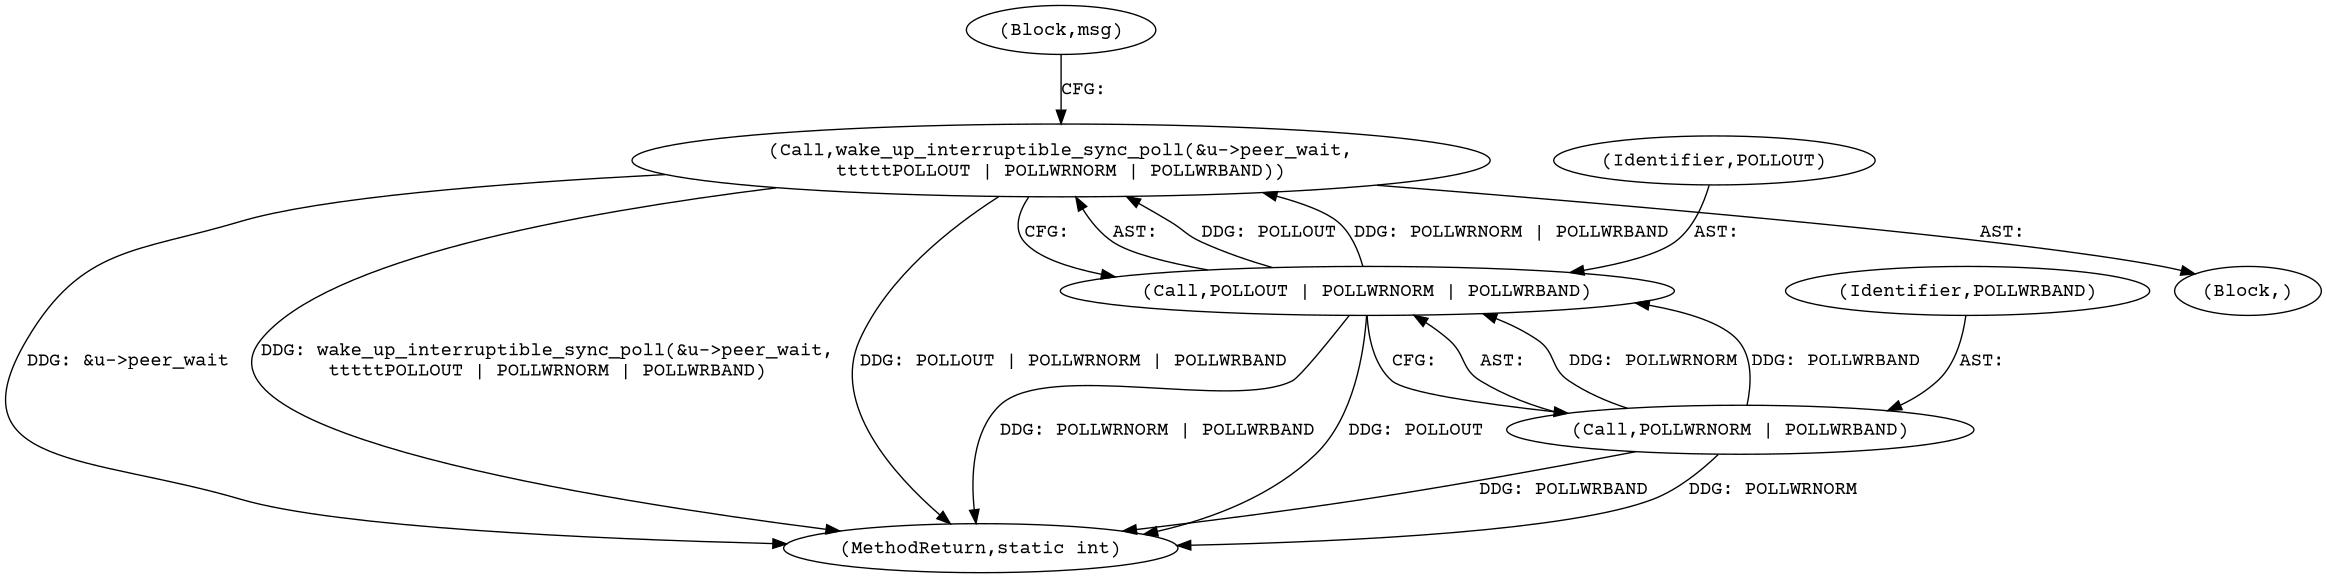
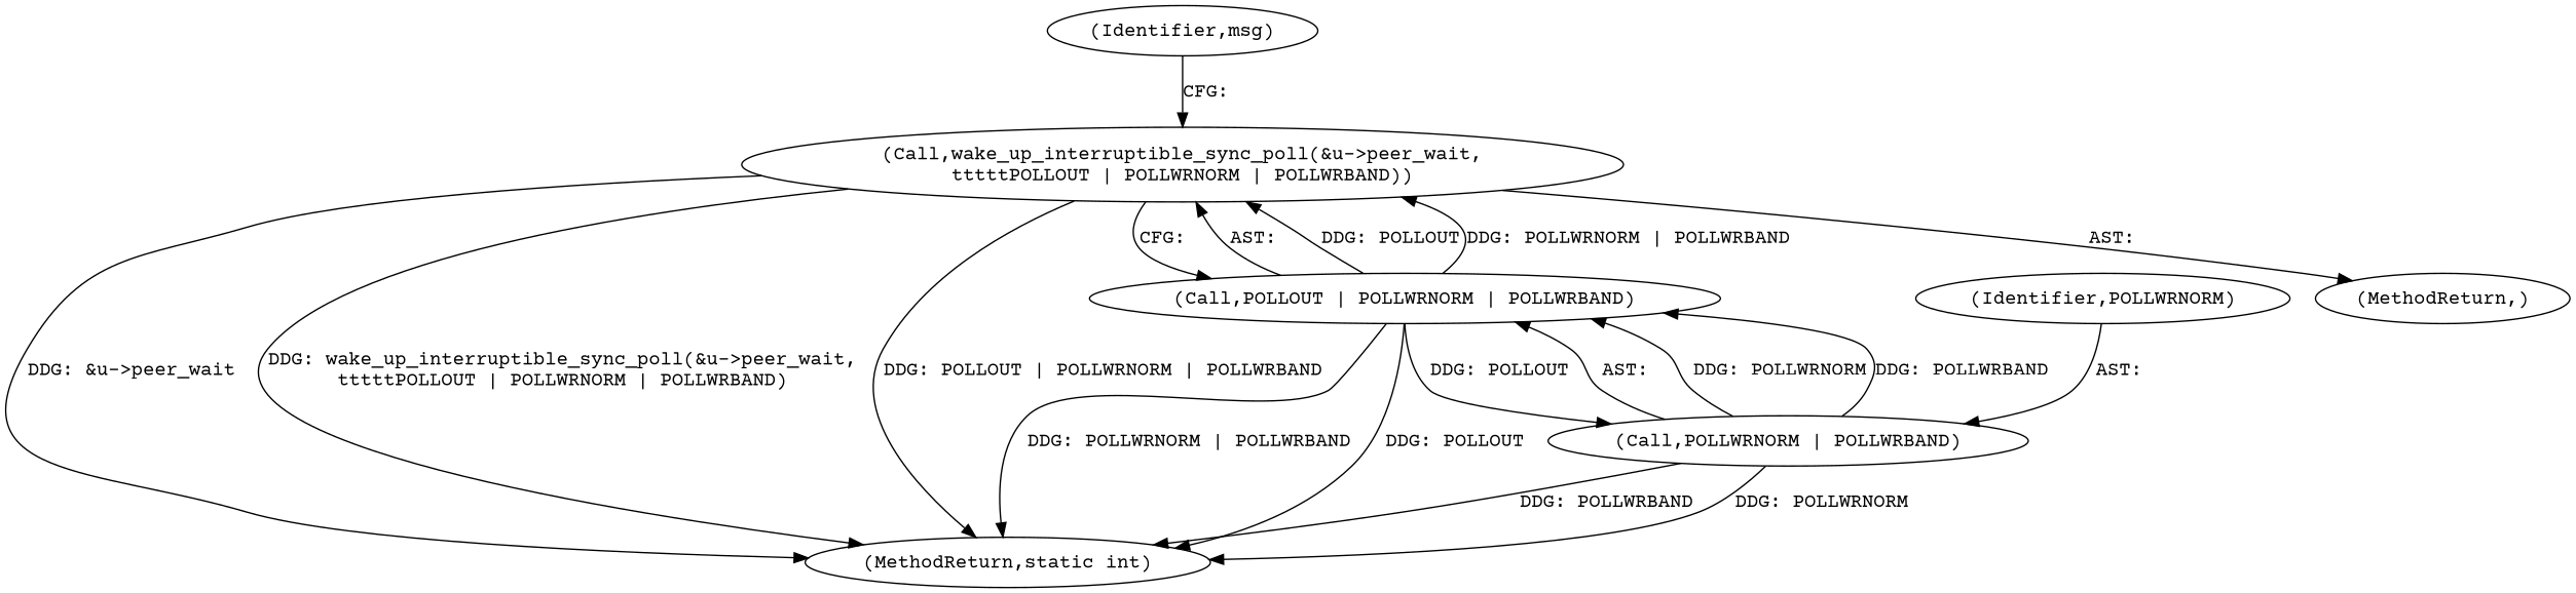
  digraph {
    fontname="Courier Prime"
    node [fontname="Courier Prime"]
    edge [fontname="Courier Prime"]
    n1 [label="(Call,wake_up_interruptible_sync_poll(&u->peer_wait,\n\t\t\t\t\tPOLLOUT | POLLWRNORM | POLLWRBAND))"]
    n2 [label="(Call,POLLOUT | POLLWRNORM | POLLWRBAND)"]
    n3 [label="(MethodReturn,static int)"]
-   n4 [label="(Block,)"]
+   n4 [label="(MethodReturn,)"]
    n5 [label="(Call,POLLWRNORM | POLLWRBAND)"]
-   n6 [label="(Identifier,POLLWRBAND)"]
-   n7 [label="(Block,msg)"]
-   n8 [label="(Identifier,POLLOUT)"]
+   n6 [label="(Identifier,POLLWRNORM)"]
+   n7 [label="(Identifier,msg)"]
    n1 -> n2 [label="CFG: "]
    n1 -> n3 [label="DDG: &u->peer_wait"]
    n1 -> n3 [label="DDG: wake_up_interruptible_sync_poll(&u->peer_wait,\n\t\t\t\t\tPOLLOUT | POLLWRNORM | POLLWRBAND)"]
    n1 -> n3 [label="DDG: POLLOUT | POLLWRNORM | POLLWRBAND"]
    n1 -> n4 [label="AST: "]
    n2 -> n1 [label="AST: "]
    n2 -> n1 [label="DDG: POLLOUT"]
    n2 -> n1 [label="DDG: POLLWRNORM | POLLWRBAND"]
    n2 -> n3 [label="DDG: POLLWRNORM | POLLWRBAND"]
    n2 -> n3 [label="DDG: POLLOUT"]
-   n2 -> n5 [label="CFG: "]
+   n2 -> n5 [label="DDG: POLLOUT"]
    n5 -> n2 [label="AST: "]
    n5 -> n2 [label="DDG: POLLWRNORM"]
    n5 -> n2 [label="DDG: POLLWRBAND"]
    n5 -> n3 [label="DDG: POLLWRBAND"]
    n5 -> n3 [label="DDG: POLLWRNORM"]
    n6 -> n5 [label="AST: "]
    n7 -> n1 [label="CFG: "]
-   n8 -> n2 [label="AST: "]
  }
